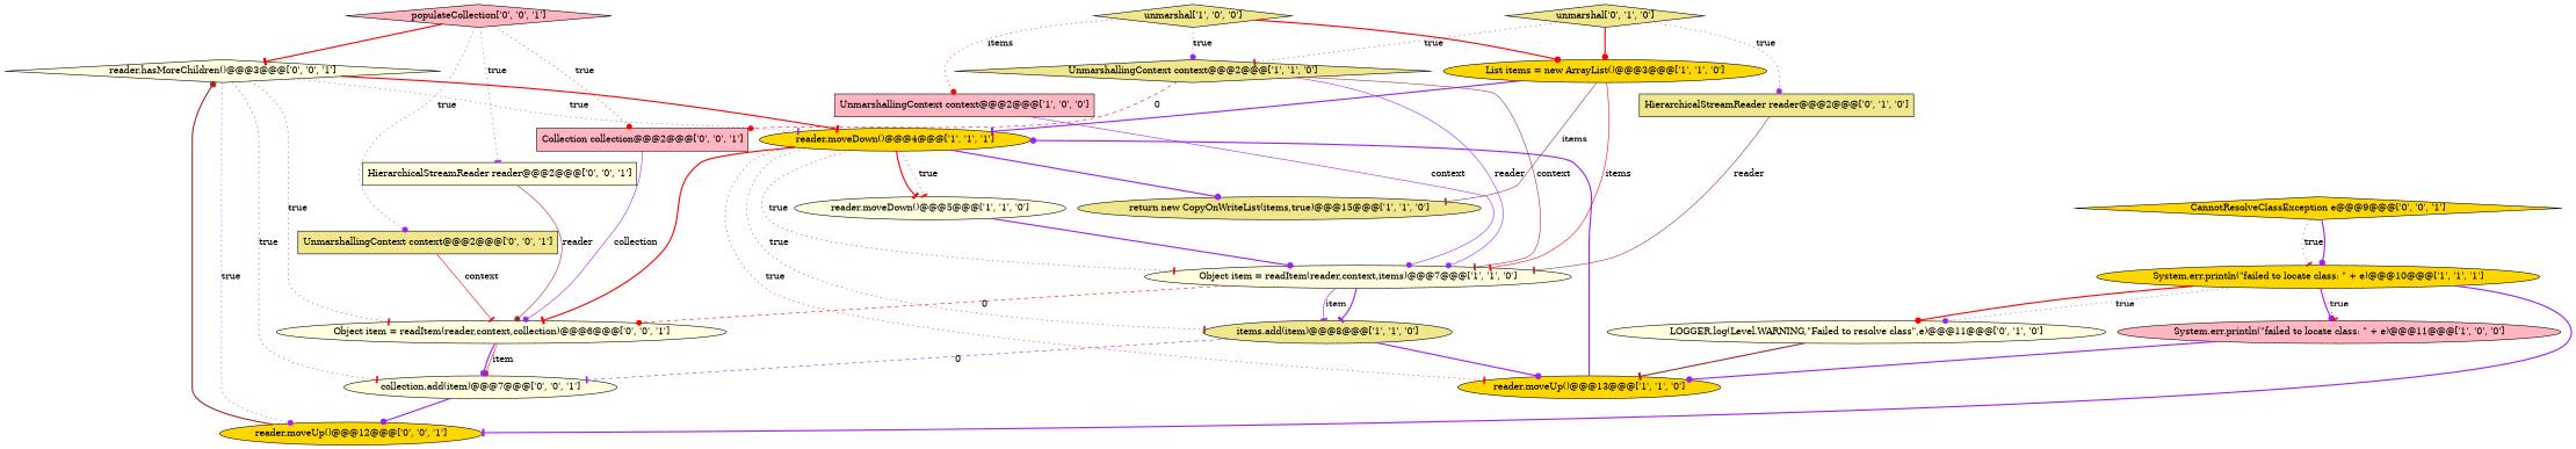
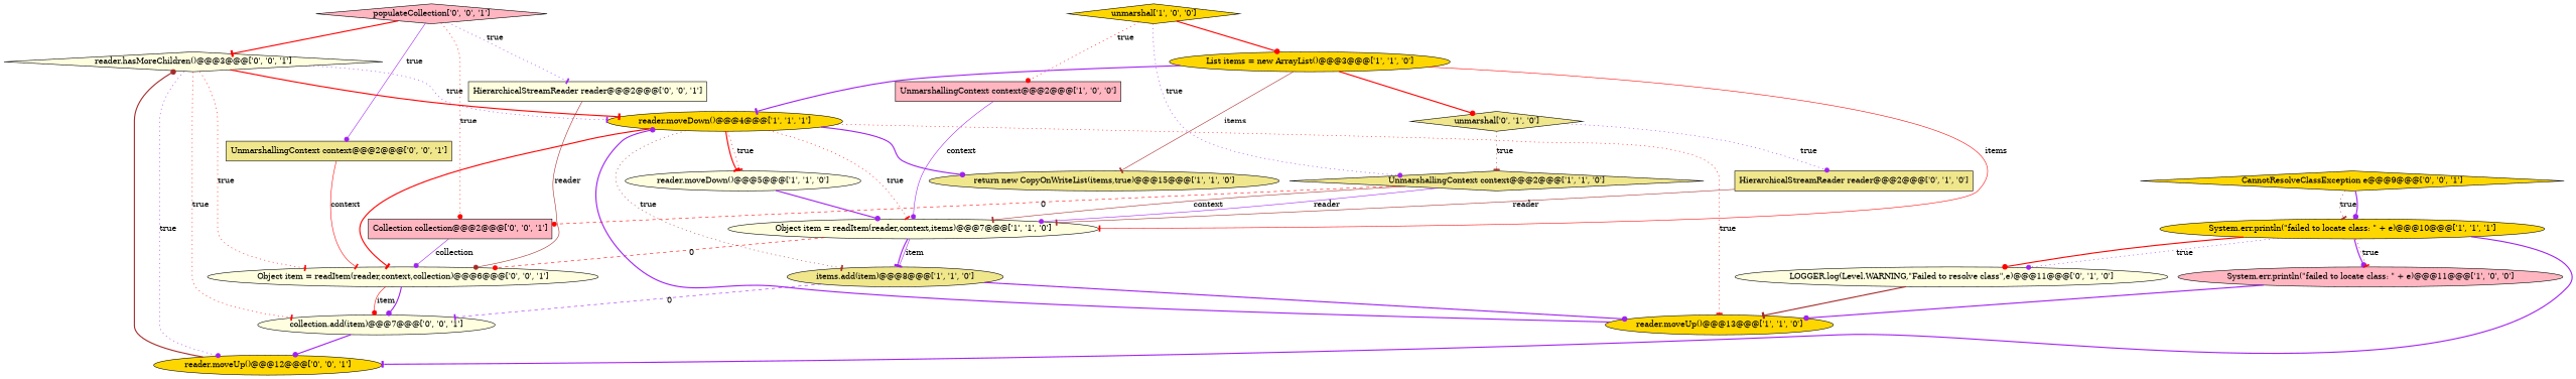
  digraph {
    node [fillcolor=lightyellow shape=ellipse style=filled]
    edge [arrowhead=dot color=purple style=bold]
    n1 [label="reader.hasMoreChildren()@@@3@@@['0', '0', '1']" shape=diamond]
    n2 [label="collection.add(item)@@@7@@@['0', '0', '1']"]
    n3 [fillcolor=gold label="reader.moveUp()@@@12@@@['0', '0', '1']"]
    n4 [label="Object item = readItem(reader,context,collection)@@@6@@@['0', '0', '1']"]
    n5 [fillcolor=gold label="reader.moveDown()@@@4@@@['1', '1', '1']"]
    n6 [label="Object item = readItem(reader,context,items)@@@7@@@['1', '1', '0']"]
    n7 [fillcolor=khaki label="return new CopyOnWriteList(items,true)@@@15@@@['1', '1', '0']"]
    n8 [fillcolor=khaki label="items.add(item)@@@8@@@['1', '1', '0']"]
    n9 [fillcolor=gold label="reader.moveUp()@@@13@@@['1', '1', '0']"]
    n10 [label="reader.moveDown()@@@5@@@['1', '1', '0']"]
    n11 [fillcolor=gold label="List items = new ArrayList()@@@3@@@['1', '1', '0']"]
    n12 [fillcolor=lightpink label="Collection collection@@@2@@@['0', '0', '1']" shape=box]
    n13 [label="HierarchicalStreamReader reader@@@2@@@['0', '0', '1']" shape=box]
    n14 [fillcolor=khaki label="HierarchicalStreamReader reader@@@2@@@['0', '1', '0']" shape=box]
    n15 [fillcolor=khaki label="UnmarshallingContext context@@@2@@@['1', '1', '0']" shape=diamond]
    n16 [fillcolor=khaki label="unmarshal['0', '1', '0']" shape=diamond]
    n17 [fillcolor=lightpink label="populateCollection['0', '0', '1']" shape=diamond]
    n18 [fillcolor=khaki label="UnmarshallingContext context@@@2@@@['0', '0', '1']" shape=box]
-   n19 [fillcolor=khaki label="unmarshal['1', '0', '0']" shape=diamond]
+   n19 [fillcolor=gold label="unmarshal['1', '0', '0']" shape=diamond]
    n20 [fillcolor=lightpink label="UnmarshallingContext context@@@2@@@['1', '0', '0']" shape=box]
    n21 [fillcolor=gold label="System.err.println(\"failed to locate class: \" + e)@@@10@@@['1', '1', '1']"]
    n22 [fillcolor=lightpink label="System.err.println(\"failed to locate class: \" + e)@@@11@@@['1', '0', '0']"]
    n23 [label="LOGGER.log(Level.WARNING,\"Failed to resolve class\",e)@@@11@@@['0', '1', '0']"]
    n24 [fillcolor=gold label="CannotResolveClassException e@@@9@@@['0', '0', '1']" shape=diamond]
    n1 -> n2 [arrowhead=tee color=red label=true style=dotted]
    n1 -> n3 [label=true style=dotted]
    n1 -> n4 [arrowhead=tee color=red label=true style=dotted]
    n1 -> n5 [arrowhead=tee label=true style=dotted]
    n1 -> n5 [arrowhead=tee color=red]
    n2 -> n3
    n3 -> n1 [color=brown]
    n4 -> n2 [color=red label=item style=solid]
    n4 -> n2
    n5 -> n4 [arrowhead=tee color=red]
    n5 -> n6 [arrowhead=tee color=red label=true style=dotted]
    n5 -> n7
    n5 -> n8 [arrowhead=tee color=brown label=true style=dotted]
    n5 -> n9 [arrowhead=tee color=red label=true style=dotted]
    n5 -> n10 [arrowhead=tee color=red label=true style=dotted]
    n5 -> n10 [arrowhead=tee color=red]
    n6 -> n4 [color=red label=0 style=dashed]
    n6 -> n8 [arrowhead=tee]
    n6 -> n8 [arrowhead=tee label=item style=solid]
    n8 -> n2 [arrowhead=tee label=0 style=dashed]
    n8 -> n9
    n9 -> n5
    n10 -> n6
    n11 -> n5 [arrowhead=tee]
    n11 -> n6 [arrowhead=tee color=red label=items style=solid]
    n11 -> n7 [arrowhead=tee color=brown label=items style=solid]
    n12 -> n4 [label=collection style=solid]
    n13 -> n4 [color=brown label=reader style=solid]
    n14 -> n6 [arrowhead=tee color=brown label=reader style=solid]
    n15 -> n6 [arrowhead=tee color=brown label=context style=solid]
    n15 -> n6 [label=reader style=solid]
    n15 -> n12 [color=red label=0 style=dashed]
-   n16 -> n11 [color=red]
+   n11 -> n16 [color=red]
    n16 -> n14 [label=true style=dotted]
    n16 -> n15 [arrowhead=tee color=brown label=true style=dotted]
    n17 -> n1 [arrowhead=tee color=red]
    n17 -> n12 [color=red label=true style=dotted]
    n17 -> n13 [arrowhead=tee label=true style=dotted]
-   n17 -> n18 [label=true style=dotted]
+   n17 -> n18 [label=true style=solid]
    n18 -> n4 [arrowhead=tee color=red label=context style=solid]
    n19 -> n11 [color=red]
    n19 -> n15 [label=true style=dotted]
-   n19 -> n20 [color=red label=items style=dotted]
+   n19 -> n20 [color=red label=true style=dotted]
    n20 -> n6 [label=context style=solid]
    n21 -> n3 [arrowhead=tee]
    n21 -> n22
    n21 -> n22 [arrowhead=tee color=red label=true style=dotted]
    n21 -> n23 [label=true style=dotted]
    n21 -> n23 [color=red]
    n22 -> n9
    n23 -> n9 [arrowhead=tee color=brown]
    n24 -> n21 [arrowhead=tee color=brown label=true style=dotted]
    n24 -> n21
  }
